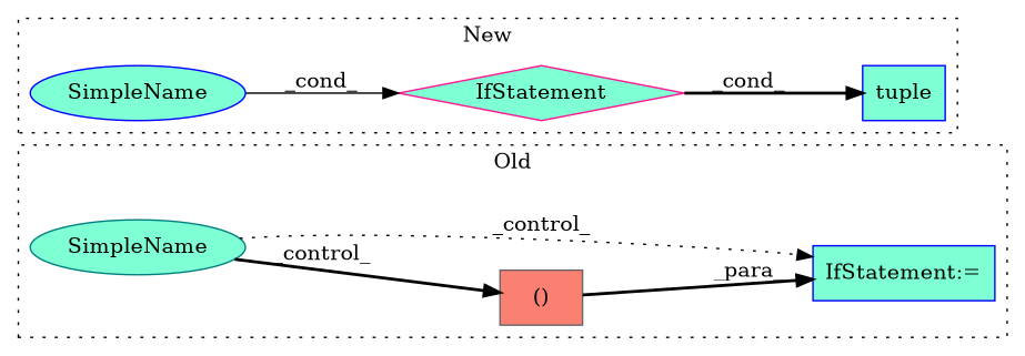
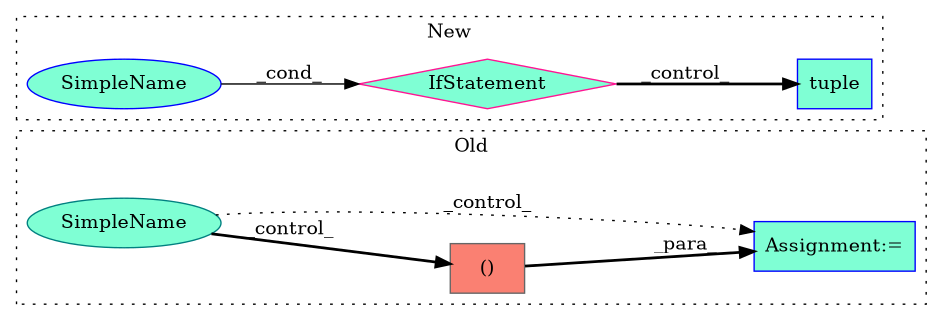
  digraph {
    rankdir=LR
    node [a=42 color=blue fillcolor=aquamarine shape=box style=filled]
    edge [style=bold]
    n1 [a=106 color=gray40 fillcolor=salmon l=15 label="()" s=8735]
-   n2 [a=7 l=1 label="IfStatement:=" s=8679]
+   n2 [a=7 l=1 label="Assignment:=" s=8679]
    n3 [color=teal label=SimpleName shape=ellipse]
    n4 [a=32 l="6,1" label=tuple s="9293,9309"]
    n5 [a=25 color=deeppink l="4,2" label=IfStatement s="9179,9215" shape=diamond]
    n6 [label=SimpleName shape=ellipse]
    subgraph cluster_1 {
      label=Old
      style=dotted
      n1
      n2
      n3
    }
    subgraph cluster_2 {
      label=New
      style=dotted
      n4
      n5
      n6
    }
    n1 -> n2 [label=_para_]
    n3 -> n1 [label=_control_]
    n3 -> n2 [label=_control_ style=dotted]
-   n5 -> n4 [label=_cond_]
+   n5 -> n4 [label=_control_]
    n6 -> n5 [label=_cond_ style=solid]
  }
